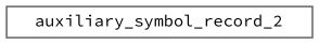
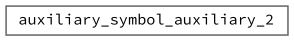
  digraph {
    rankdir=LR
    fontname="Source Code Pro"
-   n1 [color=grey40 fillcolor=white fontname="Source Code Pro" fontsize=10 height=0.2 label=auxiliary_symbol_record_2 shape=box style=filled width=0.4]
+   n1 [color=grey40 fillcolor=white fontname="Source Code Pro" fontsize=10 height=0.2 label=auxiliary_symbol_auxiliary_2 shape=box style=filled width=0.4]
  }
